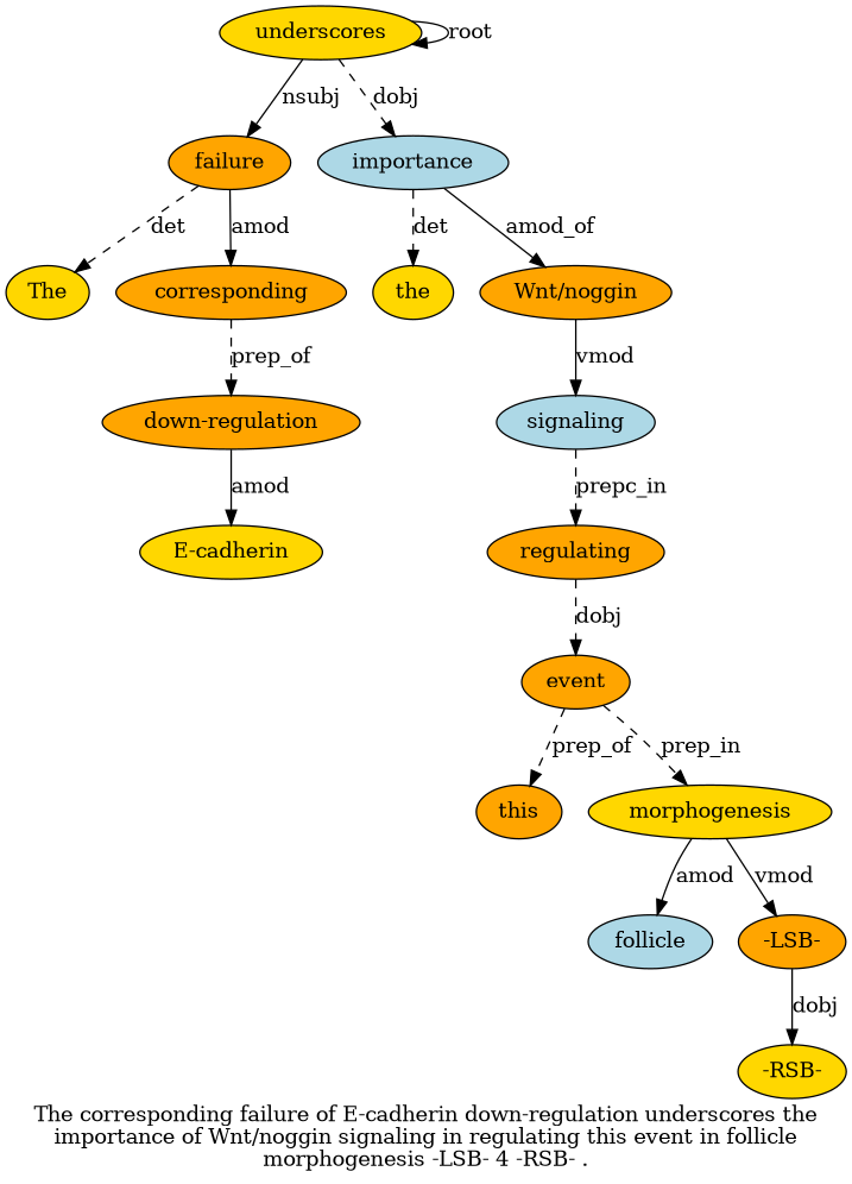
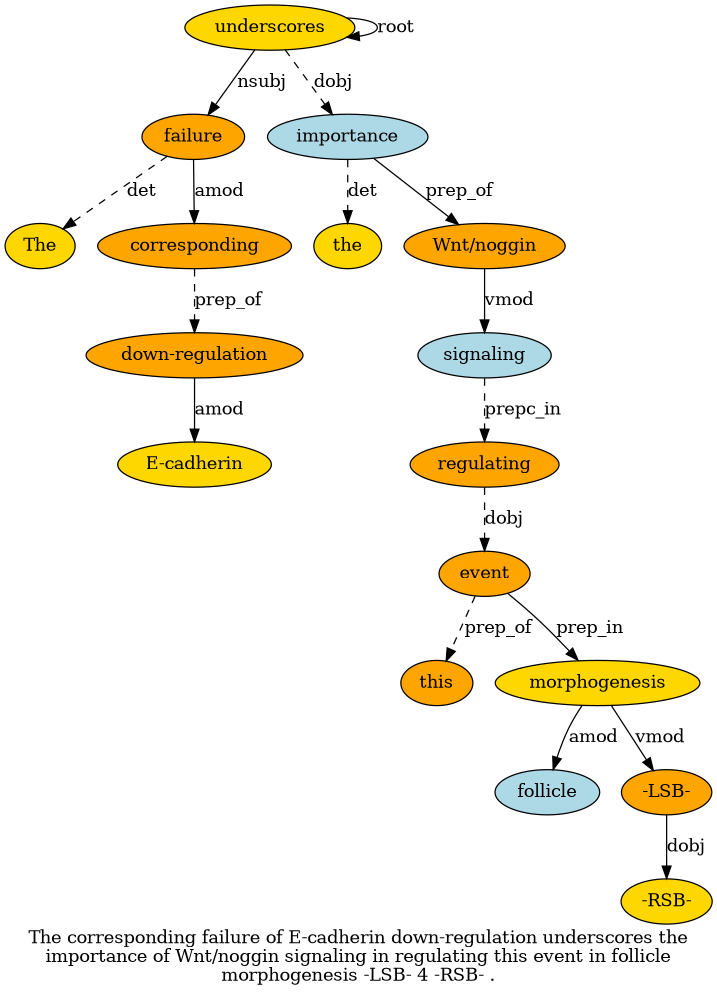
  digraph {
    label="The corresponding failure of E-cadherin down-regulation underscores the\nimportance of Wnt/noggin signaling in regulating this event in follicle\nmorphogenesis -LSB- 4 -RSB- ."
    node [fillcolor=orange style=filled]
    edge [style=solid]
    n1 [label=failure]
    n2 [fillcolor=gold label=The]
    n3 [label=corresponding]
    n4 [label="down-regulation"]
    n5 [fillcolor=gold label="E-cadherin"]
    n6 [fillcolor=gold label=underscores]
    n7 [fillcolor=lightblue label=importance]
    n8 [fillcolor=gold label=the]
    n9 [label="Wnt/noggin"]
    n10 [fillcolor=lightblue label=signaling]
    n11 [label=regulating]
    n12 [label=event]
    n13 [label=this]
    n14 [fillcolor=gold label=morphogenesis]
    n15 [fillcolor=lightblue label=follicle]
    n16 [label="-LSB-"]
    n17 [fillcolor=gold label="-RSB-"]
    n1 -> n2 [label=det style=dashed]
    n1 -> n3 [label=amod]
    n3 -> n4 [label=prep_of style=dashed]
    n4 -> n5 [label=amod]
    n6 -> n1 [label=nsubj]
    n6 -> n6 [label=root]
    n6 -> n7 [label=dobj style=dashed]
    n7 -> n8 [label=det style=dashed]
-   n7 -> n9 [label=amod_of]
+   n7 -> n9 [label=prep_of]
    n9 -> n10 [label=vmod]
    n10 -> n11 [label=prepc_in style=dashed]
    n11 -> n12 [label=dobj style=dashed]
    n12 -> n13 [label=prep_of style=dashed]
-   n12 -> n14 [label=prep_in style=dashed]
+   n12 -> n14 [label=prep_in]
    n14 -> n15 [label=amod]
    n14 -> n16 [label=vmod]
    n16 -> n17 [label=dobj]
  }
